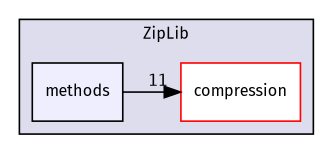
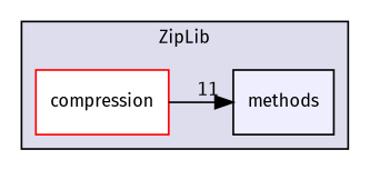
  digraph {
    compound=true
    rankdir=LR
    fontname="Fira Sans"
    node [fontname="Fira Sans" fontsize=10 shape=box style=filled]
    n1 [color=red fillcolor=white label=compression]
    n2 [fillcolor="#eeeeff" label=methods pencolor=black]
    subgraph cluster_1 {
      bgcolor="#ddddee"
      fontsize=10
      label=ZipLib
      pencolor=black
      n1
      n2
    }
-   n2 -> n1 [headlabel=11 labeldistance=1.5 labelfontname=Helvetica labelfontsize=10 fontname="Fira Sans"]
+   n1 -> n2 [headlabel=11 labeldistance=1.5 labelfontname=Helvetica labelfontsize=10 fontname="Fira Sans"]
  }
